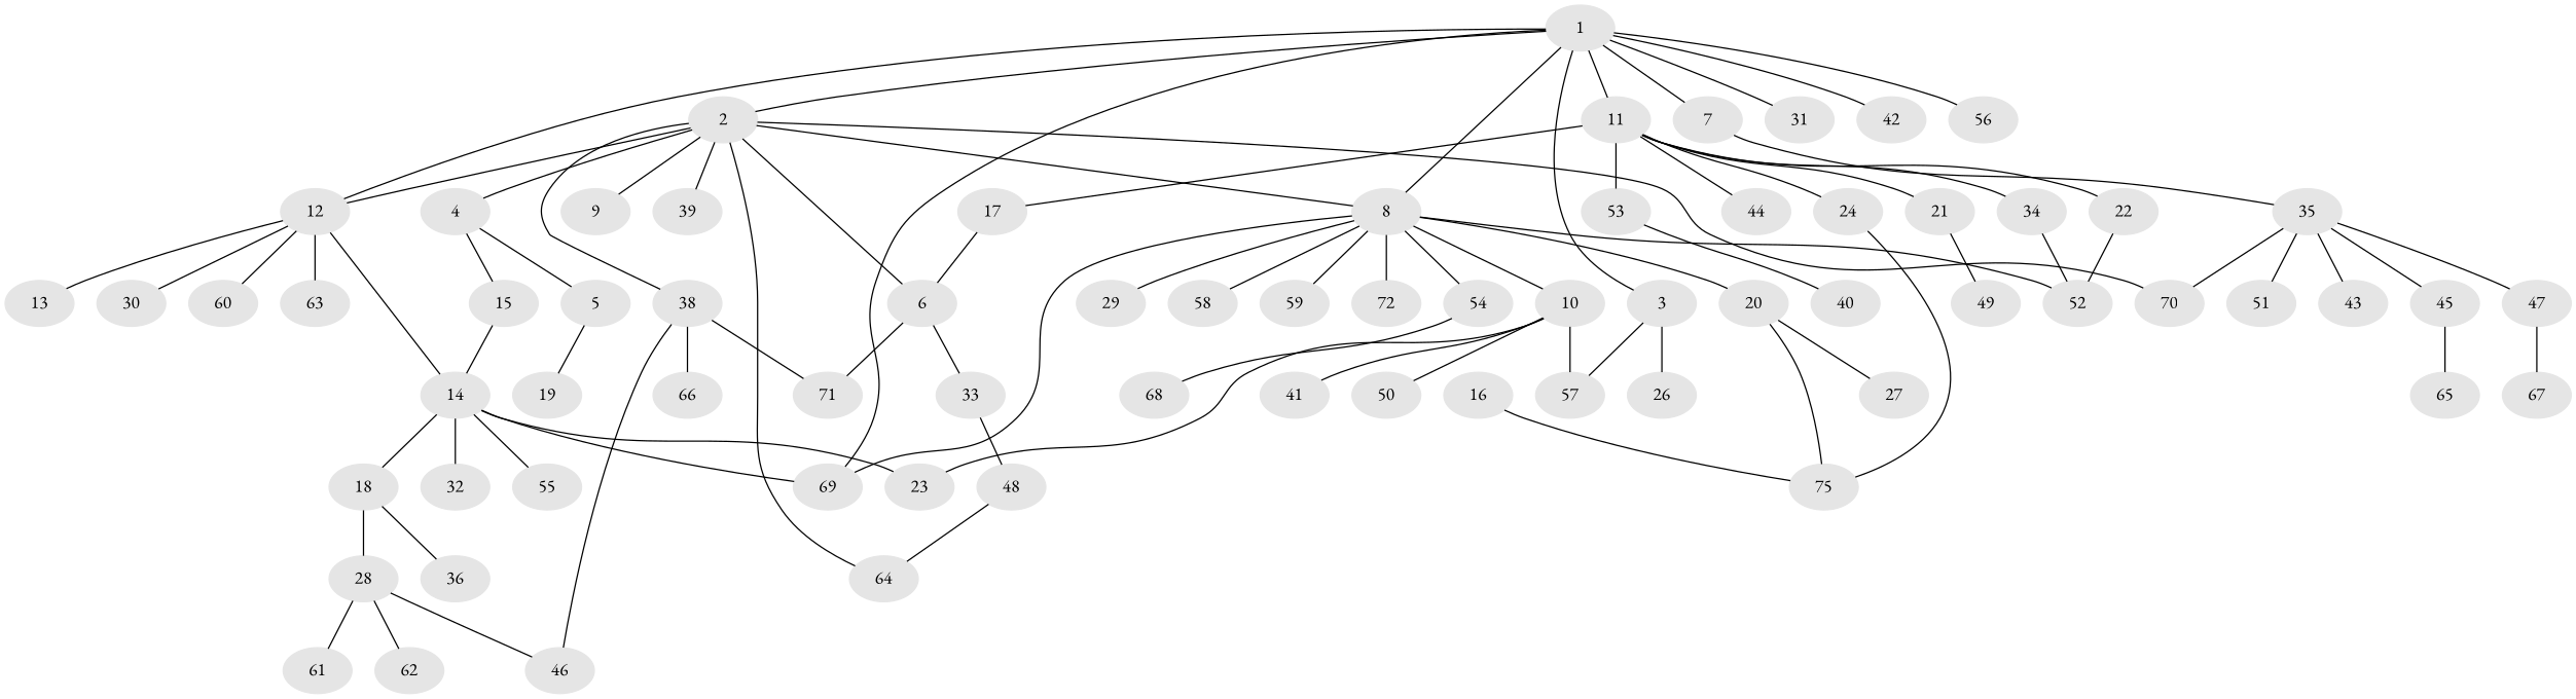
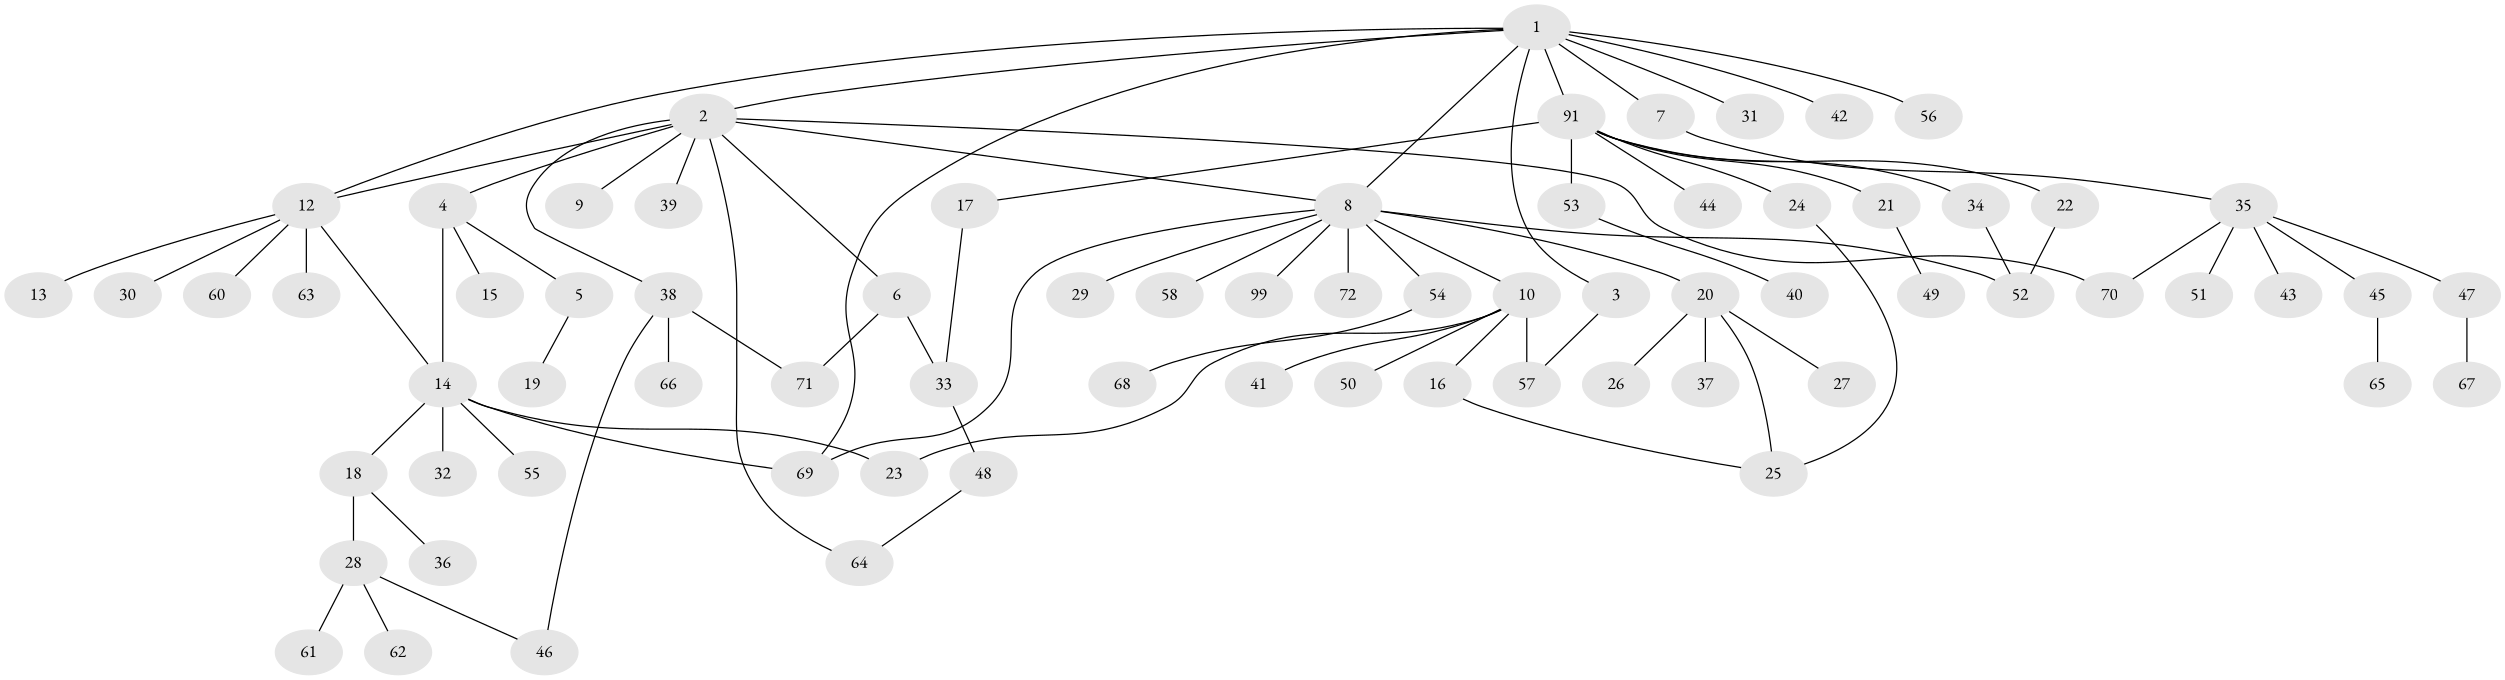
  graph {
    fontname="EB Garamond"
    node [color=gray90 fontname="EB Garamond" style=filled]
    edge [fontname="EB Garamond"]
    1
    2
    3
    7
    8
-   11
+   11 [label=91]
    12
    31
    42
    56
    69
    4
    6
    9
    38
    39
    64
    70
    26
    57
    35
    10
    20
    29
    52
    54
    58
-   59
+   59 [label=99]
    72
    17
    21
    22
    24
    34
    44
    53
    14
    13
    30
    60
    63
    5
    15
    33
    71
    46
    66
    19
    23
    18
    32
    55
    48
    43
    45
    47
    51
    16
    41
    50
-   25 [label=75]
+   25
    27
+   37
    68
    49
    40
    28
    36
    61
    62
    65
    67
    1 -- 2
    1 -- 3
    1 -- 7
    1 -- 8
    1 -- 11
    1 -- 12
    1 -- 31
    1 -- 42
    1 -- 56
    1 -- 69
    2 -- 8
    2 -- 12
    2 -- 4
    2 -- 6
    2 -- 9
    2 -- 38
    2 -- 39
    2 -- 64
    2 -- 70
-   3 -- 26
+   20 -- 26
    3 -- 57
    7 -- 35
    8 -- 69
    8 -- 10
    8 -- 20
    8 -- 29
    8 -- 52
    8 -- 54
    8 -- 58
    8 -- 59
    8 -- 72
    11 -- 17
    11 -- 21
    11 -- 22
    11 -- 24
    11 -- 34
    11 -- 44
    11 -- 53
    12 -- 14
    12 -- 13
    12 -- 30
    12 -- 60
    12 -- 63
-   15 -- 14
+   4 -- 14
    4 -- 5
    4 -- 15
    6 -- 33
    6 -- 71
    38 -- 71
    38 -- 46
    38 -- 66
    35 -- 70
    35 -- 43
    35 -- 45
    35 -- 47
    35 -- 51
    10 -- 57
    10 -- 23
+   10 -- 16
    10 -- 41
    10 -- 50
    20 -- 25
    20 -- 27
+   20 -- 37
    54 -- 68
-   17 -- 6
+   17 -- 33
    21 -- 49
    22 -- 52
    24 -- 25
    34 -- 52
    53 -- 40
    14 -- 69
    14 -- 23
    14 -- 18
    14 -- 32
    14 -- 55
    5 -- 19
    33 -- 48
    18 -- 28
    18 -- 36
    48 -- 64
    45 -- 65
    47 -- 67
    16 -- 25
    28 -- 46
    28 -- 61
    28 -- 62
  }
